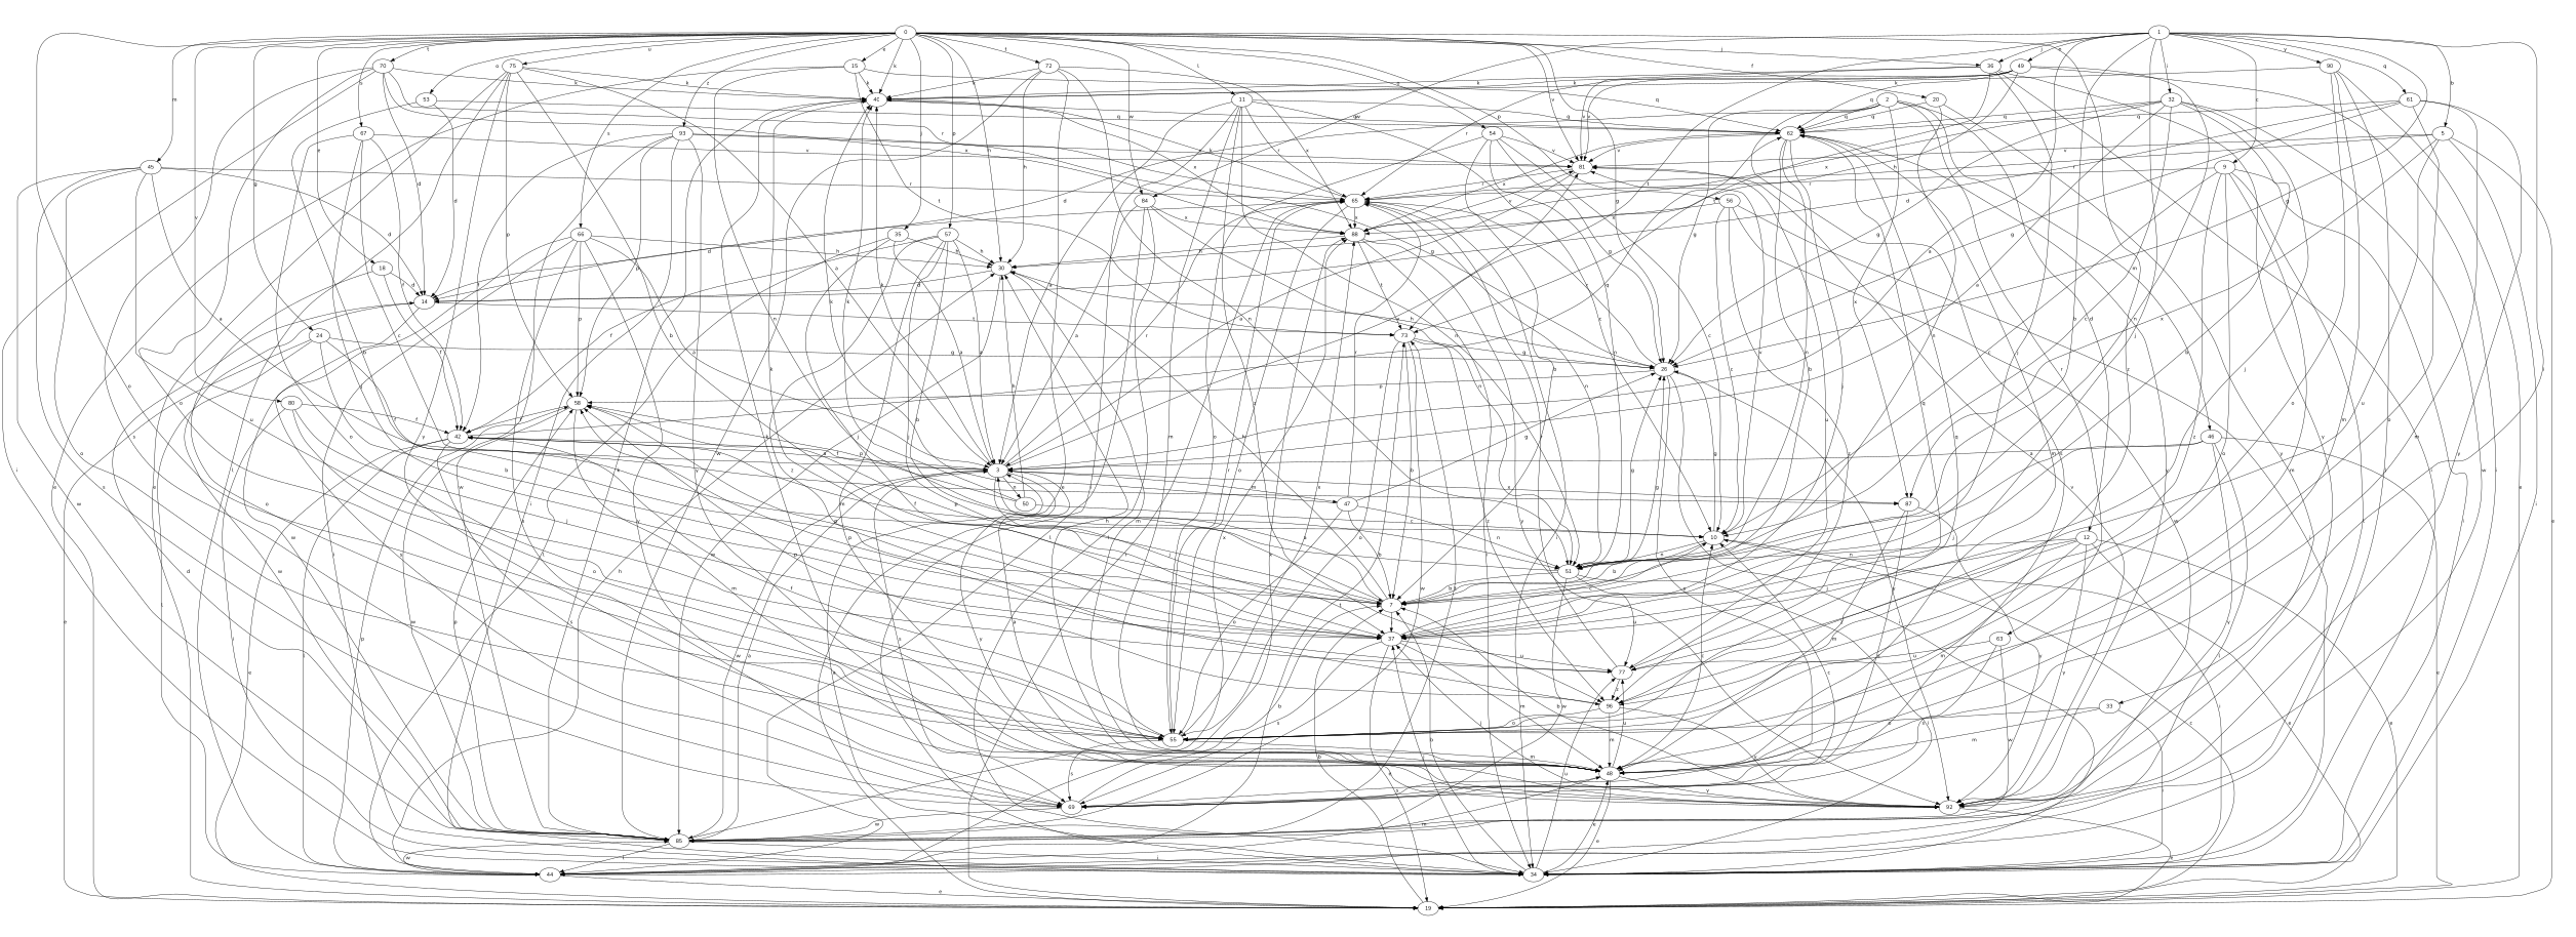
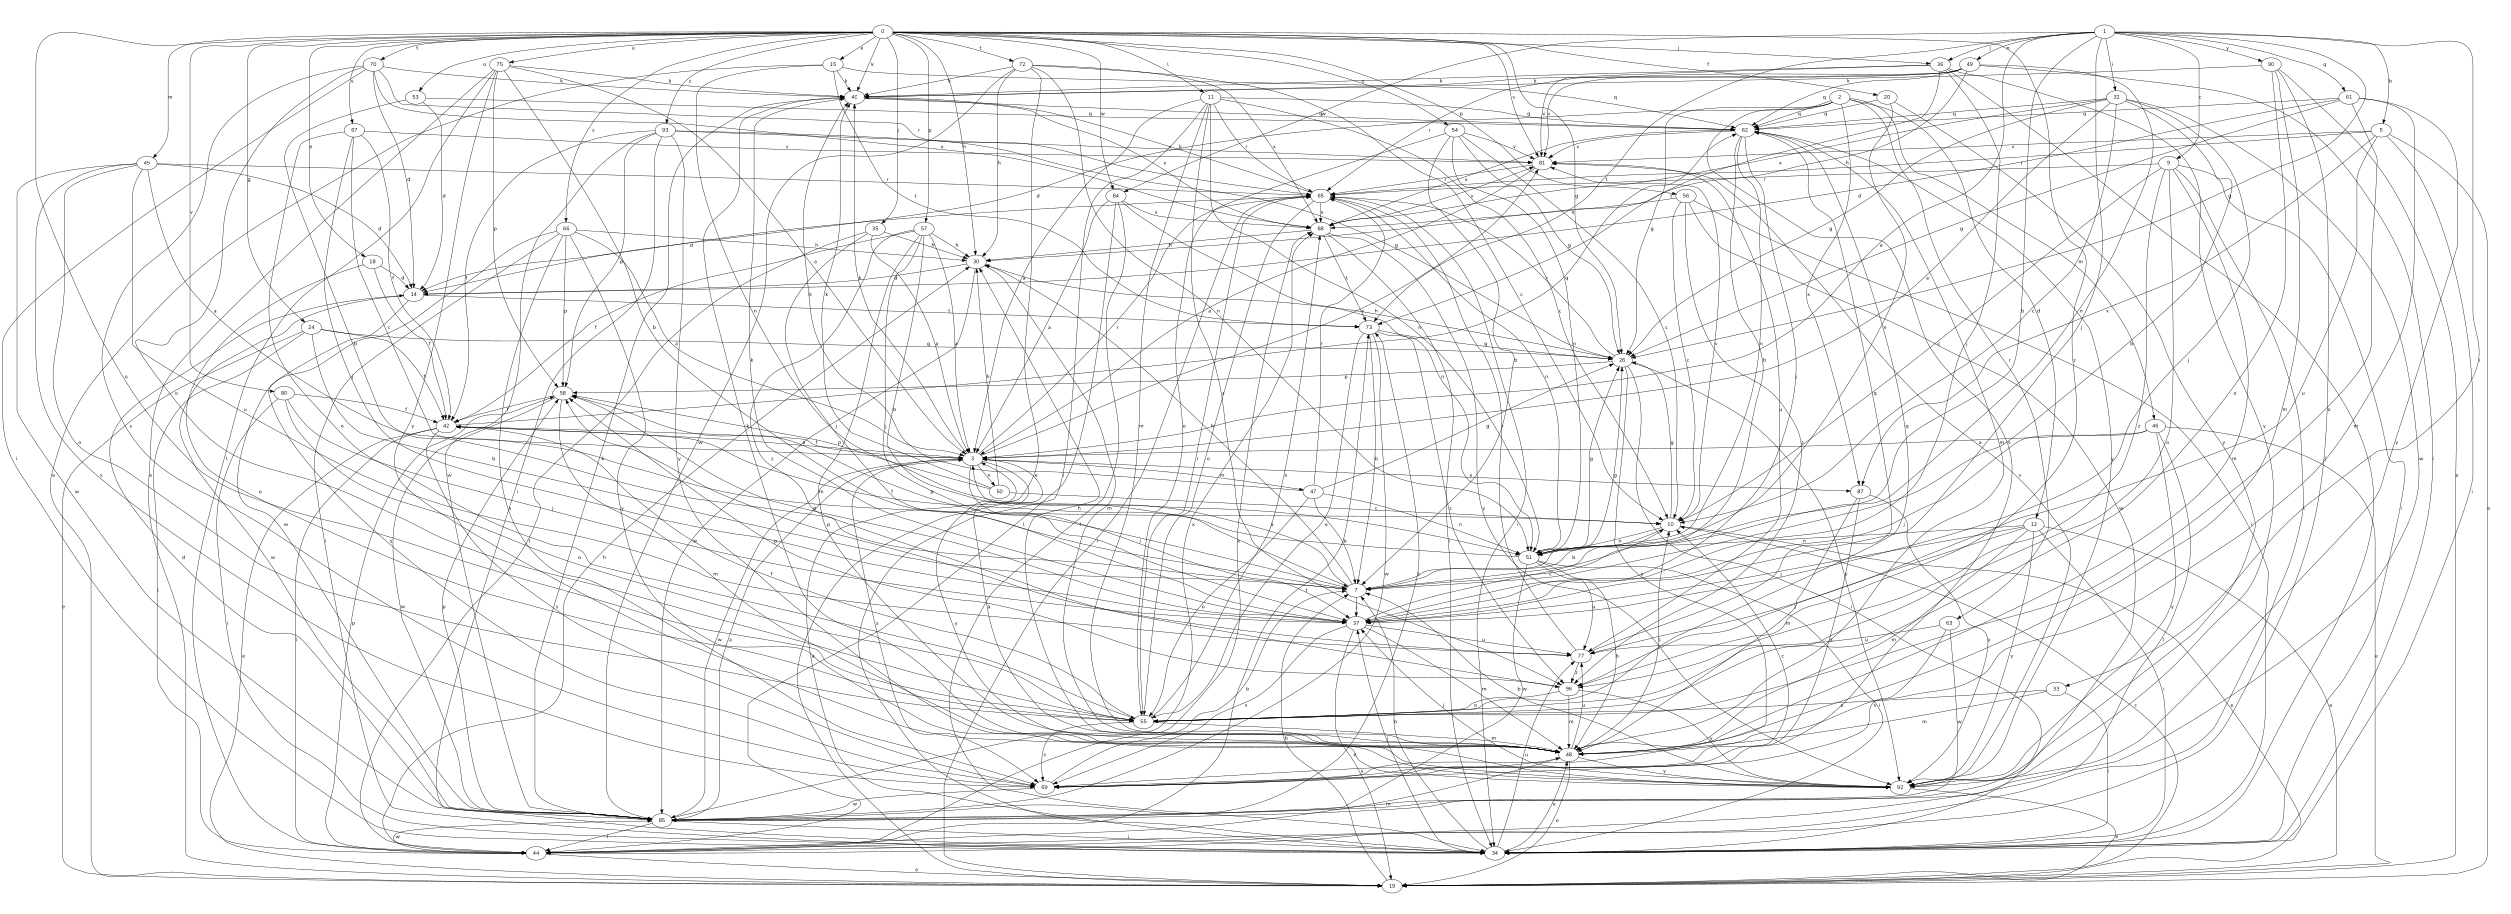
  strict digraph {
    fontname=Nunito
    node [fontname=Nunito]
    edge [fontname=Nunito]
    0
    15
    18
    20
    24
    26
    30
    35
    36
    40
    n11 [label=11]
    45
    53
    54
    55
    56
    57
    66
    67
    70
    72
    75
    80
    81
    84
    93
    96
    73
    62
    19
    51
    14
    n33 [label=42]
    92
    7
    44
    69
    65
    34
    58
    85
    48
    3
    37
    88
    10
    77
    1
    5
    9
    32
    33
    49
    61
    90
    87
    47
    50
    2
    12
    46
    63
    0 -> 15 [label=e]
    0 -> 18 [label=e]
    0 -> 20 [label=f]
    0 -> 24 [label=g]
    0 -> 26 [label=g]
    0 -> 30 [label=h]
    0 -> 35 [label=j]
    0 -> 36 [label=j]
    0 -> 40 [label=k]
    0 -> n11 [label=l]
    0 -> 45 [label=m]
    0 -> 53 [label=o]
    0 -> 54 [label=o]
    0 -> 55 [label=o]
    0 -> 56 [label=p]
    0 -> 57 [label=p]
    0 -> 66 [label=s]
    0 -> 67 [label=s]
    0 -> 70 [label=t]
    0 -> 72 [label=t]
    0 -> 75 [label=u]
    0 -> 80 [label=v]
    0 -> 81 [label=v]
    0 -> 84 [label=w]
    0 -> 93 [label=z]
    0 -> 96 [label=z]
    15 -> 40 [label=k]
    15 -> 73 [label=t]
    15 -> 62 [label=q]
    15 -> 19 [label=e]
    15 -> 51 [label=n]
    18 -> 55 [label=o]
    18 -> 14 [label=d]
    18 -> n33 [label=f]
    20 -> 62 [label=q]
    20 -> 51 [label=n]
    20 -> 92 [label=y]
    24 -> 26 [label=g]
    24 -> 19 [label=e]
-   24 -> 87 [label=f]
+   24 -> n33 [label=f]
    24 -> 7 [label=b]
    24 -> 44 [label=l]
    26 -> 30 [label=h]
    26 -> 92 [label=y]
    26 -> 69 [label=s]
    26 -> 65 [label=r]
    26 -> 34 [label=i]
    26 -> 58 [label=p]
    30 -> 14 [label=d]
    30 -> 85 [label=w]
    30 -> 48 [label=m]
    35 -> 30 [label=h]
    35 -> 44 [label=l]
    35 -> 3 [label=a]
    35 -> 37 [label=j]
    36 -> 40 [label=k]
    36 -> 81 [label=v]
    36 -> 73 [label=t]
    36 -> 92 [label=y]
    36 -> 34 [label=i]
    36 -> 37 [label=j]
    40 -> 62 [label=q]
    40 -> 88 [label=x]
    n11 -> 96 [label=z]
    n11 -> 62 [label=q]
    n11 -> 51 [label=n]
    n11 -> 65 [label=r]
    n11 -> 34 [label=i]
    n11 -> 48 [label=m]
    n11 -> 3 [label=a]
    n11 -> 10 [label=c]
    45 -> 55 [label=o]
    45 -> 14 [label=d]
    45 -> 69 [label=s]
    45 -> 65 [label=r]
    45 -> 85 [label=w]
    45 -> 3 [label=a]
    45 -> 77 [label=u]
    53 -> 62 [label=q]
    53 -> 14 [label=d]
    53 -> 7 [label=b]
    54 -> 26 [label=g]
    54 -> 55 [label=o]
    54 -> 81 [label=v]
    54 -> 51 [label=n]
    54 -> 7 [label=b]
    54 -> 10 [label=c]
    55 -> 62 [label=q]
    55 -> n33 [label=f]
    55 -> 69 [label=s]
    55 -> 65 [label=r]
    55 -> 48 [label=m]
    55 -> 88 [label=x]
    56 -> 96 [label=z]
    56 -> 34 [label=i]
    56 -> 85 [label=w]
    56 -> 88 [label=x]
    56 -> 10 [label=c]
    57 -> 30 [label=h]
    57 -> 96 [label=z]
    57 -> n33 [label=f]
    57 -> 7 [label=b]
    57 -> 48 [label=m]
    57 -> 3 [label=a]
    57 -> 37 [label=j]
    66 -> 30 [label=h]
    66 -> 92 [label=y]
    66 -> 69 [label=s]
    66 -> 34 [label=i]
    66 -> 58 [label=p]
    66 -> 85 [label=w]
    66 -> 3 [label=a]
    67 -> 55 [label=o]
    67 -> 81 [label=v]
    67 -> n33 [label=f]
    67 -> 37 [label=j]
    67 -> 10 [label=c]
    70 -> 40 [label=k]
    70 -> 55 [label=o]
    70 -> 14 [label=d]
    70 -> 69 [label=s]
    70 -> 65 [label=r]
    70 -> 34 [label=i]
    70 -> 88 [label=x]
    72 -> 30 [label=h]
    72 -> 40 [label=k]
    72 -> 19 [label=e]
    72 -> 51 [label=n]
    72 -> 85 [label=w]
    72 -> 88 [label=x]
+   72 -> 10 [label=c]
    75 -> 40 [label=k]
    75 -> 19 [label=e]
    75 -> 92 [label=y]
    75 -> 7 [label=b]
    75 -> 44 [label=l]
    75 -> 58 [label=p]
    75 -> 3 [label=a]
    80 -> 55 [label=o]
    80 -> n33 [label=f]
    80 -> 34 [label=i]
    80 -> 37 [label=j]
    81 -> 65 [label=r]
    81 -> 3 [label=a]
    81 -> 77 [label=u]
    84 -> 51 [label=n]
    84 -> 44 [label=l]
    84 -> 34 [label=i]
    84 -> 3 [label=a]
    84 -> 88 [label=x]
    93 -> 26 [label=g]
    93 -> 81 [label=v]
    93 -> n33 [label=f]
    93 -> 92 [label=y]
    93 -> 34 [label=i]
    93 -> 58 [label=p]
    93 -> 85 [label=w]
    96 -> 55 [label=o]
    96 -> 92 [label=y]
    96 -> 58 [label=p]
    96 -> 48 [label=m]
    73 -> 26 [label=g]
    73 -> 55 [label=o]
    73 -> 96 [label=z]
    73 -> 7 [label=b]
    73 -> 85 [label=w]
    62 -> 81 [label=v]
    62 -> 51 [label=n]
    62 -> 92 [label=y]
    62 -> 7 [label=b]
    62 -> 48 [label=m]
    62 -> 37 [label=j]
    62 -> 88 [label=x]
    19 -> 7 [label=b]
    19 -> 65 [label=r]
    19 -> 10 [label=c]
    51 -> 26 [label=g]
    51 -> n33 [label=f]
-   51 -> 7 [label=b]
+   51 -> 48 [label=b]
    51 -> 34 [label=i]
    51 -> 85 [label=w]
    51 -> 77 [label=u]
    14 -> 73 [label=t]
    14 -> 69 [label=s]
    14 -> 85 [label=w]
    n33 -> 62 [label=q]
    n33 -> 19 [label=e]
    n33 -> 44 [label=l]
    n33 -> 69 [label=s]
    n33 -> 3 [label=a]
    92 -> 81 [label=v]
    92 -> 19 [label=e]
    92 -> 7 [label=b]
    92 -> 37 [label=j]
    7 -> 26 [label=g]
    7 -> 30 [label=h]
    7 -> 58 [label=p]
    7 -> 3 [label=a]
    7 -> 37 [label=j]
    44 -> 30 [label=h]
    44 -> 73 [label=t]
    44 -> 19 [label=e]
    44 -> 58 [label=p]
    44 -> 85 [label=w]
    44 -> 48 [label=m]
    44 -> 88 [label=x]
    69 -> 7 [label=b]
    69 -> 85 [label=w]
    69 -> 10 [label=c]
    65 -> 40 [label=k]
    65 -> 55 [label=o]
    65 -> 51 [label=n]
    65 -> 14 [label=d]
    65 -> 34 [label=i]
    65 -> 88 [label=x]
    34 -> 7 [label=b]
    34 -> 48 [label=e]
    34 -> 3 [label=a]
    34 -> 37 [label=j]
    34 -> 77 [label=u]
    58 -> n33 [label=f]
    58 -> 85 [label=w]
    58 -> 48 [label=m]
    85 -> 40 [label=k]
    85 -> 73 [label=t]
    85 -> 14 [label=d]
    85 -> 44 [label=l]
    85 -> 34 [label=i]
    85 -> 58 [label=p]
    85 -> 3 [label=a]
    85 -> 88 [label=x]
    48 -> 30 [label=h]
    48 -> 40 [label=k]
    48 -> 19 [label=e]
    48 -> 92 [label=y]
    48 -> 69 [label=s]
    48 -> 3 [label=a]
    48 -> 10 [label=c]
    48 -> 77 [label=u]
    3 -> 40 [label=k]
    3 -> 81 [label=v]
    3 -> n33 [label=f]
    3 -> 92 [label=y]
    3 -> 69 [label=s]
    3 -> 65 [label=r]
    3 -> 85 [label=w]
    3 -> 37 [label=j]
    3 -> 87 [label=x]
    3 -> 47 [label=m]
    3 -> 50 [label=n]
    37 -> 40 [label=k]
    37 -> 19 [label=e]
    37 -> 69 [label=s]
    37 -> 58 [label=p]
    37 -> 48 [label=m]
    37 -> 10 [label=c]
    37 -> 77 [label=u]
    88 -> 30 [label=h]
    88 -> 81 [label=v]
    88 -> 73 [label=t]
    88 -> 92 [label=y]
    88 -> 34 [label=i]
    10 -> 26 [label=g]
    10 -> 81 [label=v]
    10 -> 19 [label=e]
    10 -> 51 [label=n]
    10 -> 7 [label=b]
    77 -> 96 [label=z]
    77 -> 62 [label=q]
    77 -> 65 [label=r]
    77 -> 58 [label=p]
    1 -> 26 [label=g]
    1 -> 36 [label=j]
    1 -> 84 [label=w]
    1 -> 73 [label=t]
    1 -> 7 [label=b]
    1 -> 3 [label=a]
    1 -> 37 [label=j]
    1 -> 5 [label=b]
    1 -> 9 [label=c]
    1 -> 32 [label=i]
    1 -> 33 [label=i]
    1 -> 49 [label=n]
    1 -> 61 [label=q]
    1 -> 90 [label=y]
    5 -> 81 [label=v]
    5 -> 19 [label=e]
    5 -> 65 [label=r]
    5 -> 34 [label=i]
    5 -> 77 [label=u]
    5 -> 87 [label=x]
    9 -> 55 [label=o]
    9 -> 96 [label=z]
    9 -> 44 [label=l]
    9 -> 65 [label=r]
    9 -> 34 [label=i]
    9 -> 48 [label=m]
    9 -> 10 [label=c]
    32 -> 26 [label=g]
    32 -> 62 [label=q]
    32 -> 7 [label=b]
    32 -> 85 [label=w]
    32 -> 3 [label=a]
    32 -> 37 [label=j]
    32 -> 88 [label=x]
    32 -> 10 [label=c]
    33 -> 55 [label=o]
    33 -> 34 [label=i]
    33 -> 48 [label=m]
    49 -> 30 [label=h]
    49 -> 40 [label=k]
    49 -> 81 [label=v]
    49 -> 62 [label=q]
    49 -> 51 [label=n]
    49 -> 65 [label=r]
    49 -> 34 [label=i]
    61 -> 26 [label=g]
    61 -> 55 [label=o]
    61 -> 62 [label=q]
    61 -> 14 [label=d]
    61 -> 92 [label=y]
    61 -> 48 [label=m]
    90 -> 40 [label=k]
    90 -> 55 [label=o]
    90 -> 19 [label=e]
    90 -> 44 [label=l]
    90 -> 48 [label=m]
    87 -> 92 [label=y]
    87 -> 69 [label=s]
    87 -> 48 [label=m]
    47 -> 26 [label=g]
    47 -> 40 [label=k]
    47 -> 55 [label=o]
    47 -> 51 [label=n]
    47 -> 7 [label=b]
    47 -> 65 [label=r]
    50 -> 30 [label=h]
    50 -> 40 [label=k]
    50 -> 58 [label=p]
    50 -> 10 [label=c]
    2 -> 26 [label=g]
    2 -> 62 [label=q]
    2 -> 14 [label=d]
    2 -> 69 [label=s]
    2 -> 87 [label=x]
    2 -> 12 [label=d]
    2 -> 46 [label=m]
    2 -> 63 [label=r]
    12 -> 96 [label=z]
    12 -> 19 [label=e]
    12 -> 51 [label=n]
    12 -> 92 [label=y]
    12 -> 34 [label=i]
    12 -> 48 [label=m]
    12 -> 37 [label=j]
    46 -> 19 [label=e]
    46 -> 92 [label=y]
    46 -> 44 [label=l]
    46 -> 3 [label=a]
    46 -> 37 [label=j]
    63 -> 69 [label=s]
    63 -> 85 [label=w]
    63 -> 77 [label=u]
  }
